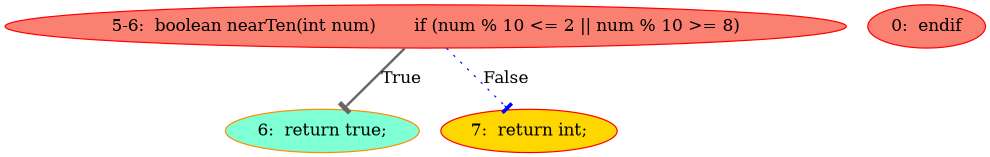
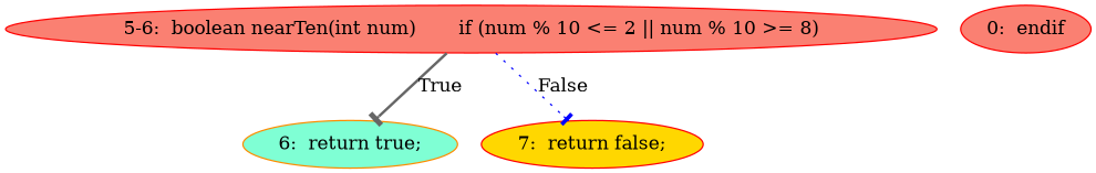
  digraph {
    node [style=filled fillcolor=salmon color=red]
    edge [arrowhead=tee]
    n1 [label="5-6:  boolean nearTen(int num)	if (num % 10 <= 2 || num % 10 >= 8)"]
    n2 [label="6:  return true;" fillcolor=aquamarine color=darkorange]
-   n3 [label="7:  return int;" fillcolor=gold]
+   n3 [label="7:  return false;" fillcolor=gold]
    n4 [label="0:  endif"]
    n1 -> n2 [label=True color=gray40 style=bold]
    n1 -> n3 [label=False color=blue style=dotted]
  }
